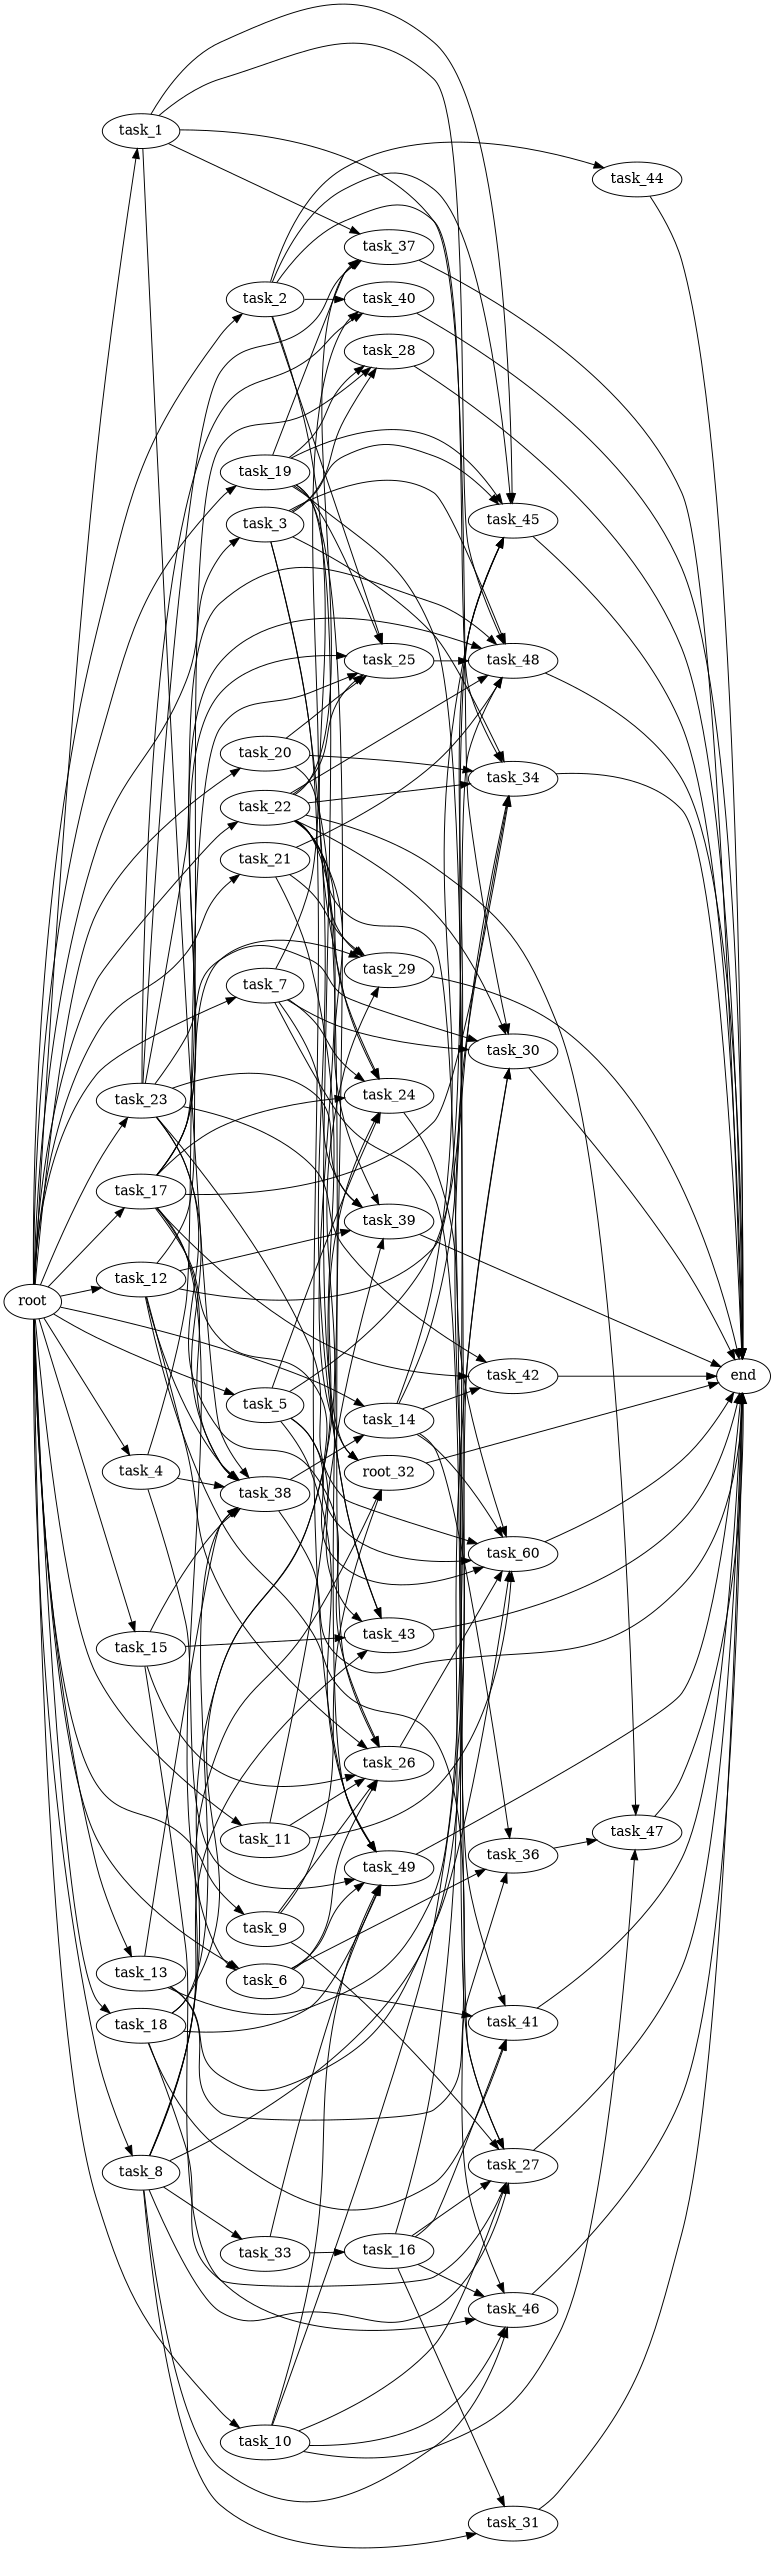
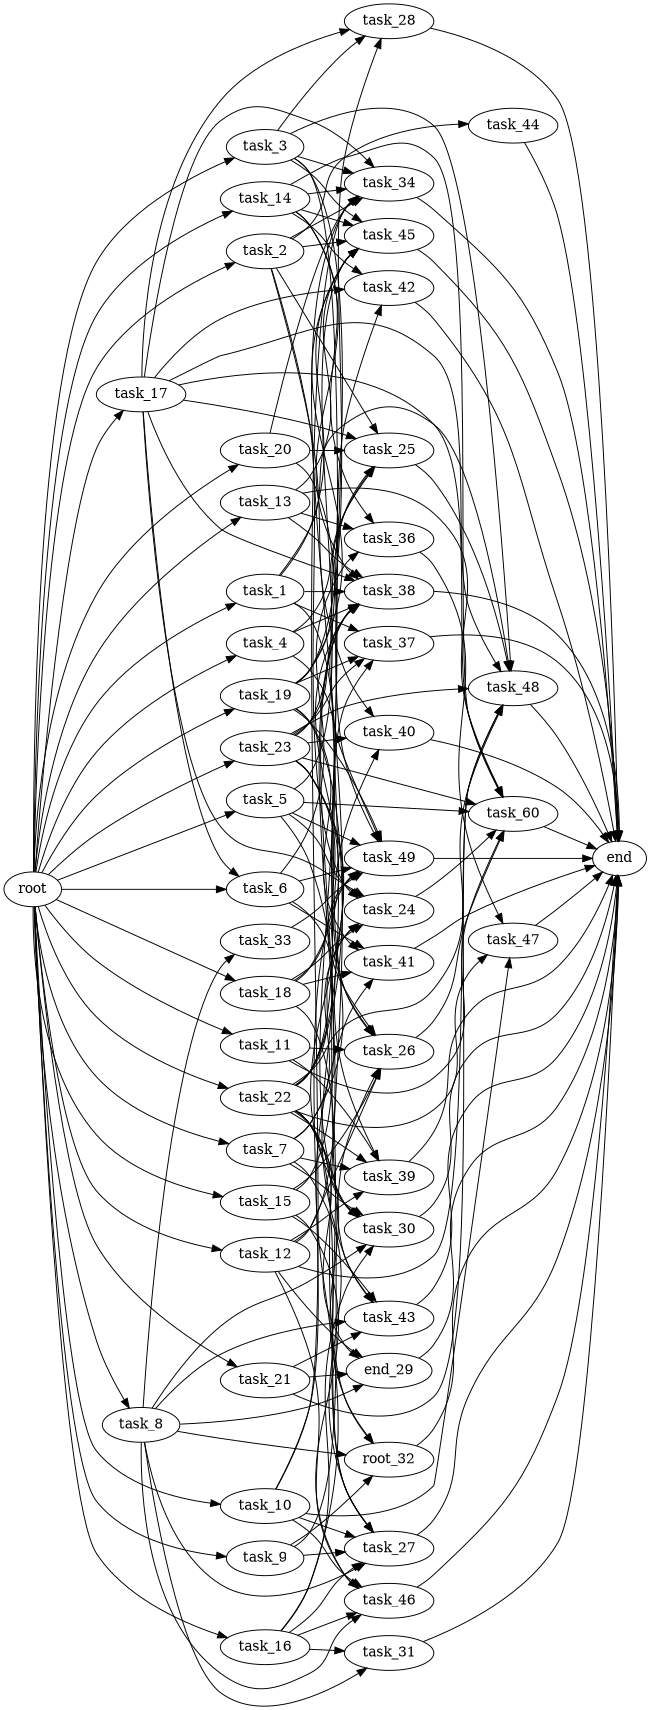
  digraph {
    rankdir=LR
    root
    task_1
    task_2
    task_3
    task_4
    task_5
    task_6
    task_7
    task_8
    task_9
    task_10
    task_11
    task_12
    task_13
    task_14
    task_15
    task_16
    task_17
    task_18
    task_19
    task_20
    task_21
    task_22
    task_23
    task_30
    task_37
    task_38
    task_45
    task_48
    task_24
    task_25
    task_34
    task_40
    task_44
    task_28
    task_43
    task_49
    n38 [label=task_60]
    task_26
    task_36
    task_41
    task_27
    task_39
-   task_29
+   task_29 [label=end_29]
    task_31
    n46 [label=root_32]
    task_33
    task_46
    task_47
    task_42
    end
    root -> task_1
    root -> task_2
    root -> task_3
    root -> task_4
    root -> task_5
    root -> task_6
    root -> task_7
    root -> task_8
    root -> task_9
    root -> task_10
    root -> task_11
    root -> task_12
    root -> task_13
    root -> task_14
    root -> task_15
-   task_33 -> task_16
+   root -> task_16
    root -> task_17
    root -> task_18
    root -> task_19
    root -> task_20
    root -> task_21
    root -> task_22
    root -> task_23
    task_1 -> task_30
    task_1 -> task_37
    task_1 -> task_38
    task_1 -> task_45
    task_1 -> task_48
    task_2 -> task_45
    task_2 -> task_24
    task_2 -> task_25
    task_2 -> task_34
    task_2 -> task_40
    task_2 -> task_44
    task_3 -> task_45
    task_3 -> task_48
    task_3 -> task_34
    task_3 -> task_28
    task_3 -> task_43
    task_3 -> task_49
    task_4 -> task_38
    task_4 -> task_25
    task_4 -> task_49
    task_5 -> task_45
    task_5 -> task_24
    task_5 -> task_43
    task_5 -> task_49
    task_5 -> n38
    task_6 -> task_49
    task_6 -> task_26
    task_6 -> task_36
    task_6 -> task_41
    task_7 -> task_30
    task_7 -> task_24
    task_7 -> task_40
    task_7 -> task_27
    task_7 -> task_39
    task_8 -> task_30
    task_8 -> task_43
    task_8 -> task_27
    task_8 -> task_29
    task_8 -> task_31
    task_8 -> n46
    task_8 -> task_33
    task_8 -> task_46
    task_9 -> task_26
    task_9 -> task_27
    task_9 -> n46
    task_10 -> task_34
    task_10 -> task_49
    task_10 -> task_27
    task_10 -> task_46
    task_10 -> task_47
    task_11 -> n38
    task_11 -> task_26
    task_11 -> task_39
    task_12 -> task_38
    task_12 -> task_48
    task_12 -> task_26
    task_12 -> task_39
    task_12 -> task_29
    task_12 -> task_46
    task_13 -> task_38
    task_13 -> task_45
    task_13 -> n38
    task_13 -> task_36
-   task_38 -> task_14
+   task_14 -> task_38
    task_14 -> task_45
    task_14 -> task_34
    task_14 -> n38
    task_14 -> task_36
    task_14 -> task_42
    task_15 -> task_38
    task_15 -> task_43
    task_15 -> task_26
    task_15 -> task_46
    task_16 -> task_30
    task_16 -> task_41
    task_16 -> task_27
    task_16 -> task_31
    task_16 -> task_46
    task_17 -> task_6
    task_17 -> task_38
    task_17 -> task_48
    task_17 -> task_24
    task_17 -> task_25
    task_17 -> task_34
    task_17 -> task_28
    task_17 -> n38
    task_17 -> task_42
    task_18 -> task_38
    task_18 -> task_24
    task_18 -> task_49
    task_18 -> task_41
    task_18 -> task_27
    task_19 -> task_37
    task_19 -> task_45
    task_19 -> task_25
    task_19 -> task_28
    task_19 -> task_49
    task_19 -> task_41
    task_19 -> n46
    task_20 -> task_25
    task_20 -> task_34
    task_20 -> task_26
    task_21 -> task_48
    task_21 -> task_43
    task_21 -> task_29
    task_22 -> task_30
    task_22 -> task_37
    task_22 -> task_48
    task_22 -> task_24
    task_22 -> task_25
    task_22 -> task_34
    task_22 -> task_27
    task_22 -> task_39
    task_22 -> task_29
    task_22 -> n46
    task_22 -> task_47
    task_23 -> task_30
    task_23 -> task_37
    task_23 -> task_38
    task_23 -> task_48
    task_23 -> task_40
    task_23 -> n38
    task_23 -> task_26
    task_23 -> task_39
    task_23 -> task_42
    task_30 -> end
    task_37 -> end
    task_38 -> end
    task_45 -> end
    task_48 -> end
    task_24 -> n38
    task_25 -> task_48
    task_34 -> end
    task_40 -> end
    task_44 -> end
    task_28 -> end
    task_43 -> end
    task_49 -> end
    n38 -> end
    task_26 -> n38
    task_36 -> task_47
    task_41 -> end
    task_27 -> end
    task_39 -> end
    task_29 -> end
    task_31 -> end
    n46 -> end
    task_33 -> task_49
    task_46 -> end
    task_47 -> end
    task_42 -> end
  }
